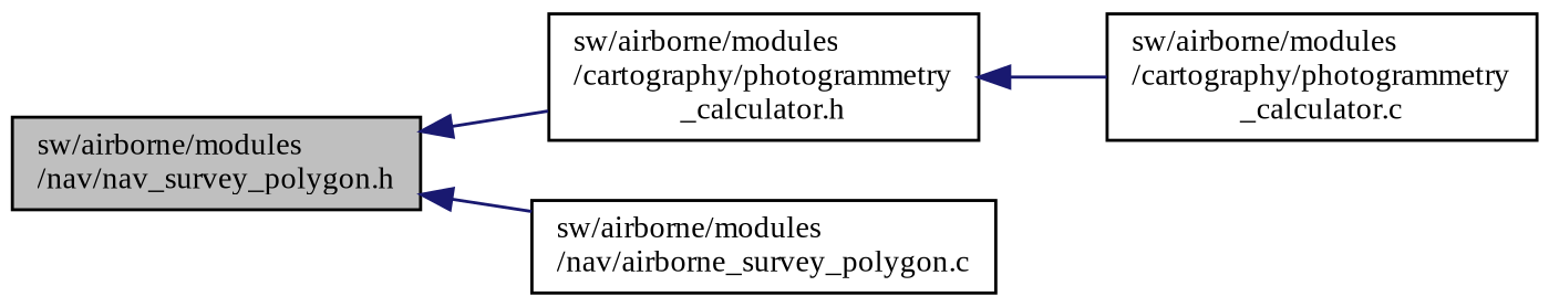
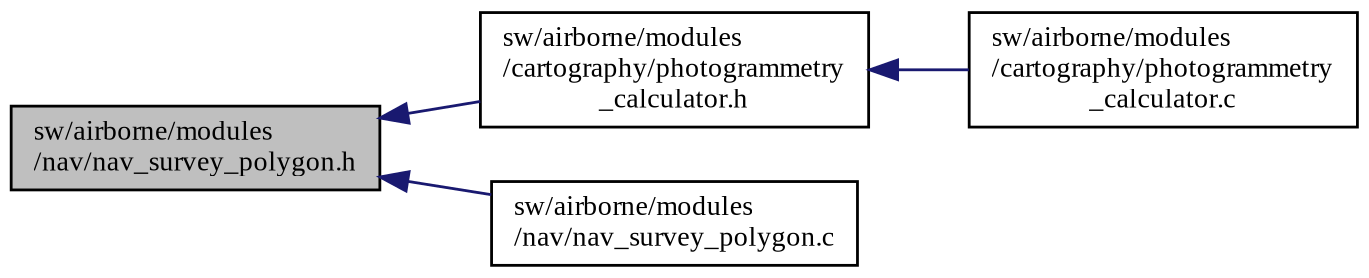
  digraph {
    rankdir=LR
    fontname="Liberation Serif"
    node [color=black fillcolor=white fontname="Liberation Serif" fontsize=10 shape=record style=filled]
    edge [color=midnightblue dir=back fontname="Liberation Serif" fontsize=10 labelfontname=FreeSans labelfontsize=10 style=solid]
    n1 [fillcolor=grey75 fontcolor=black height=0.2 label="sw/airborne/modules\l/nav/nav_survey_polygon.h" width=0.4]
    n2 [height=0.2 label="sw/airborne/modules\l/cartography/photogrammetry\l_calculator.h" width=0.4]
-   n3 [height=0.2 label="sw/airborne/modules\l/nav/airborne_survey_polygon.c" width=0.4]
+   n3 [height=0.2 label="sw/airborne/modules\l/nav/nav_survey_polygon.c" width=0.4]
    n4 [height=0.2 label="sw/airborne/modules\l/cartography/photogrammetry\l_calculator.c" width=0.4]
    n1 -> n2
    n1 -> n3
    n2 -> n4
  }
